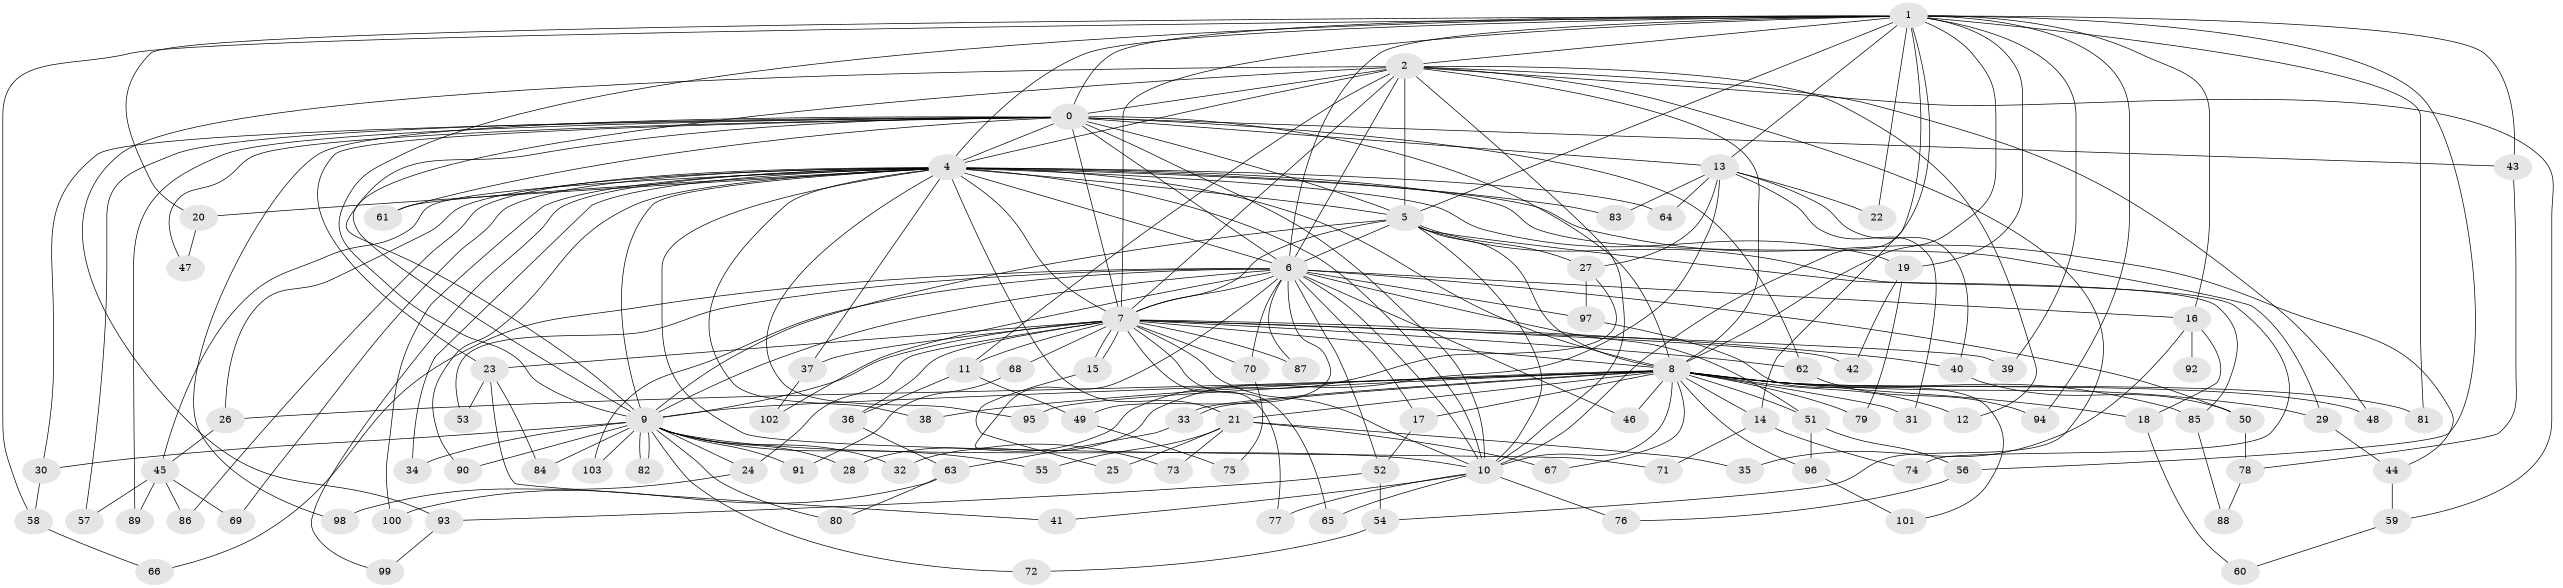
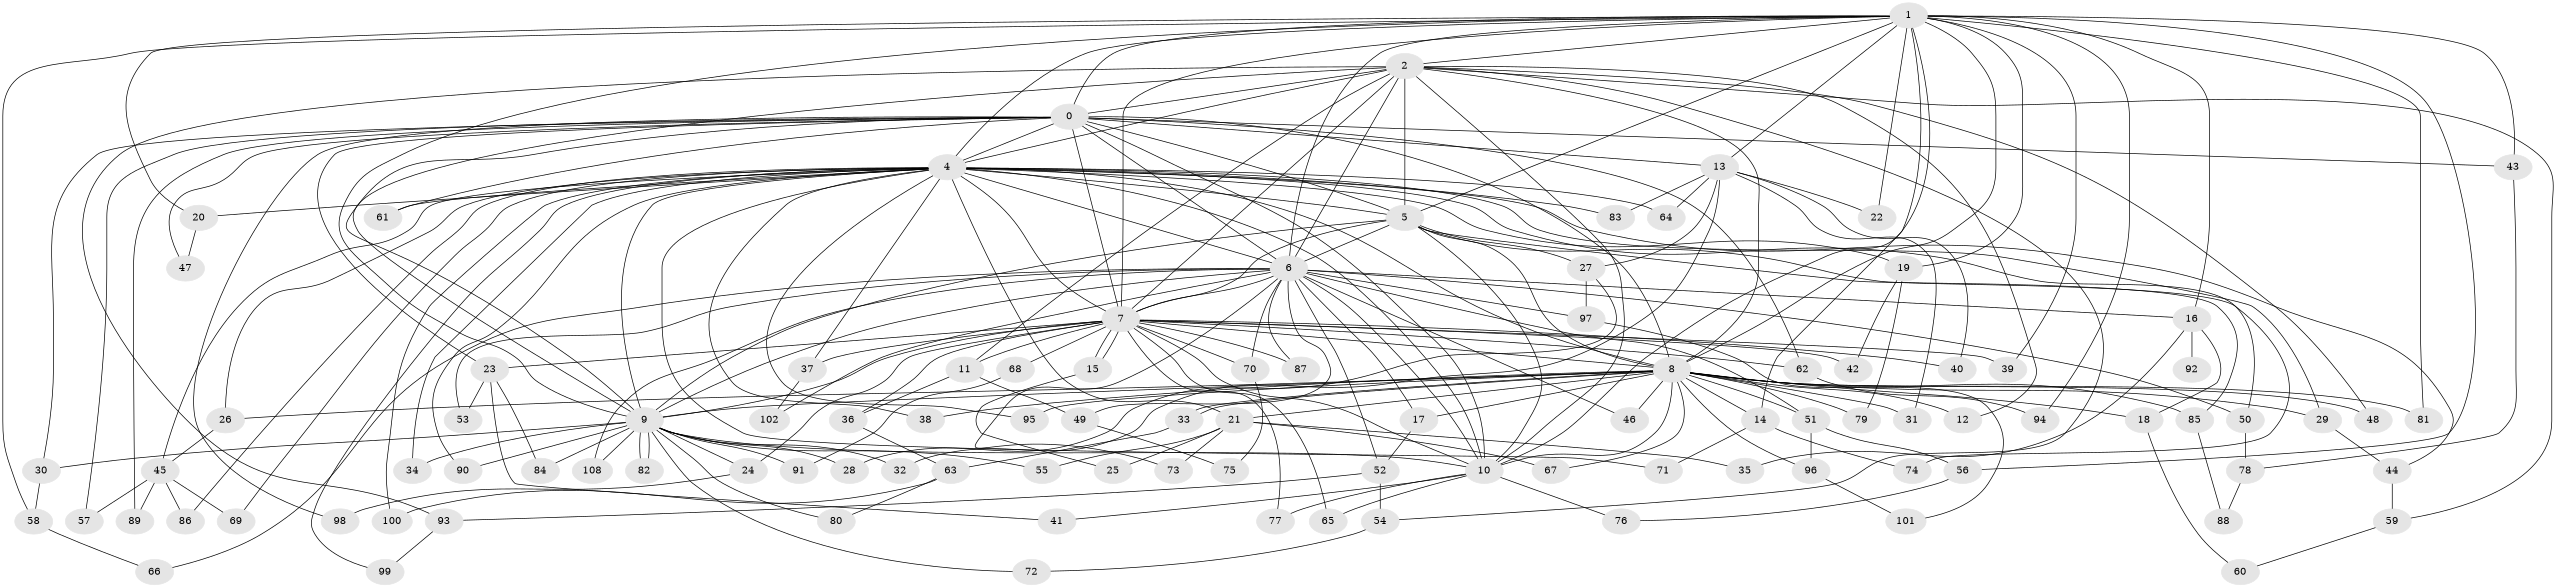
  graph {
    node [color=gray90 style=filled]
    1
    2
    n3 [label=0]
    4
    5
    6
    7
    8
    9
    10
    13
    14
    16
    19
    20
    22
    39
    43
    56
    58
    81
    94
    11
    12
    48
    54
    59
    93
    23
    30
    47
    57
    61
    62
    89
    98
    21
    26
    29
    34
    37
    38
    44
    45
    50
    64
    69
    71
    83
    86
    90
    95
    99
    100
    27
    74
    85
    17
    46
    49
    51
    52
    53
    66
    70
    73
    87
    97
    102
-   103
+   103 [label=108]
    15
    24
    36
    40
    42
    65
    68
    77
    18
    31
    33
    67
    79
    96
    28
    32
    55
    72
    80
    82
    84
    91
    41
    76
    35
    92
    78
    60
    25
    88
    75
    101
    63
    1 -- 2
    1 -- n3
    1 -- 4
    1 -- 5
    1 -- 6
    1 -- 7
    1 -- 8
    1 -- 9
    1 -- 10
    1 -- 13
    1 -- 14
    1 -- 16
    1 -- 19
    1 -- 20
    1 -- 22
    1 -- 39
    1 -- 43
    1 -- 56
    1 -- 58
    1 -- 81
    1 -- 94
    2 -- n3
    2 -- 4
    2 -- 5
    2 -- 6
    2 -- 7
    2 -- 8
    2 -- 9
    2 -- 10
    2 -- 11
    2 -- 12
    2 -- 48
    2 -- 54
    2 -- 59
    2 -- 93
    n3 -- 4
    n3 -- 5
    n3 -- 6
    n3 -- 7
    n3 -- 8
    n3 -- 9
    n3 -- 10
    n3 -- 13
    n3 -- 43
    n3 -- 23
    n3 -- 30
    n3 -- 47
    n3 -- 57
    n3 -- 61
    n3 -- 62
    n3 -- 89
    n3 -- 98
    4 -- 5
    4 -- 6
    4 -- 7
    4 -- 8
    4 -- 9
    4 -- 10
    4 -- 19
    4 -- 20
    4 -- 61
    4 -- 21
    4 -- 26
    4 -- 29
    4 -- 34
    4 -- 37
    4 -- 38
    4 -- 44
    4 -- 45
-   40 -- 50
+   4 -- 50
    4 -- 64
    4 -- 69
    4 -- 71
    4 -- 83
    4 -- 86
    4 -- 90
    4 -- 95
    4 -- 99
    4 -- 100
    5 -- 6
    5 -- 7
    5 -- 8
    5 -- 9
    5 -- 10
    5 -- 27
    5 -- 74
    5 -- 85
    6 -- 7
    6 -- 9
    6 -- 10
    6 -- 16
    6 -- 50
    6 -- 17
    6 -- 46
    6 -- 49
    6 -- 51
    6 -- 52
    6 -- 53
    6 -- 66
    6 -- 70
    6 -- 73
    6 -- 87
    6 -- 97
    6 -- 102
    6 -- 103
    7 -- 8
    7 -- 9
    7 -- 10
    7 -- 39
    7 -- 11
    7 -- 23
    7 -- 62
    7 -- 37
    7 -- 70
    7 -- 87
    7 -- 15
    7 -- 15
    7 -- 24
    7 -- 36
    7 -- 40
    7 -- 42
    7 -- 65
    7 -- 68
    7 -- 77
    8 -- 9
    8 -- 10
    8 -- 14
    8 -- 81
    8 -- 12
    8 -- 48
    8 -- 21
    8 -- 26
    8 -- 29
    8 -- 38
    8 -- 95
    8 -- 85
    8 -- 17
    8 -- 46
    8 -- 51
    8 -- 18
    8 -- 31
    8 -- 33
    8 -- 33
    8 -- 67
    8 -- 79
    8 -- 96
    9 -- 10
    9 -- 30
    9 -- 34
    9 -- 90
    9 -- 103
    9 -- 24
    9 -- 28
    9 -- 32
    9 -- 55
    9 -- 72
    9 -- 80
    9 -- 82
    9 -- 82
    9 -- 84
    9 -- 91
    10 -- 65
    10 -- 77
    10 -- 41
    10 -- 76
    13 -- 22
    13 -- 64
    13 -- 83
    13 -- 27
    13 -- 40
    13 -- 31
    13 -- 32
    14 -- 71
    14 -- 74
    16 -- 18
    16 -- 35
    16 -- 92
    19 -- 42
    19 -- 79
    20 -- 47
    43 -- 78
    56 -- 76
    58 -- 66
    11 -- 49
    11 -- 36
    54 -- 72
    59 -- 60
    93 -- 99
    23 -- 53
    23 -- 84
    23 -- 41
    30 -- 58
    62 -- 94
    21 -- 73
    21 -- 67
    21 -- 55
    21 -- 35
    21 -- 25
    26 -- 45
    29 -- 44
    37 -- 102
    44 -- 59
    45 -- 57
    45 -- 89
    45 -- 69
    45 -- 86
    50 -- 78
    27 -- 97
    27 -- 28
    85 -- 88
    17 -- 52
    49 -- 75
    51 -- 56
    51 -- 96
    52 -- 54
    52 -- 93
    70 -- 75
    97 -- 101
    15 -- 25
    24 -- 98
    36 -- 63
    68 -- 91
    18 -- 60
    33 -- 63
    96 -- 101
    78 -- 88
    63 -- 100
    63 -- 80
  }
